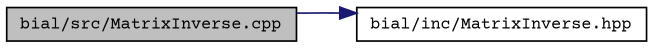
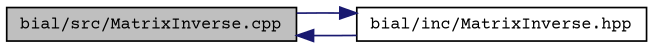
  digraph {
    rankdir=LR
    fontname="Courier Prime"
    node [color=black fontname="Courier Prime" fontsize=10 shape=record style=filled]
    edge [color=midnightblue dir=back fontname="Courier Prime" fontsize=10 labelfontname=Helvetica labelfontsize=10 style=solid]
    n1 [fillcolor=grey75 fontcolor=black height=0.2 label="bial/src/MatrixInverse.cpp" width=0.4]
    n2 [fillcolor=white height=0.2 label="bial/inc/MatrixInverse.hpp" width=0.4]
+   n1 -> n2
    n2 -> n1
  }
